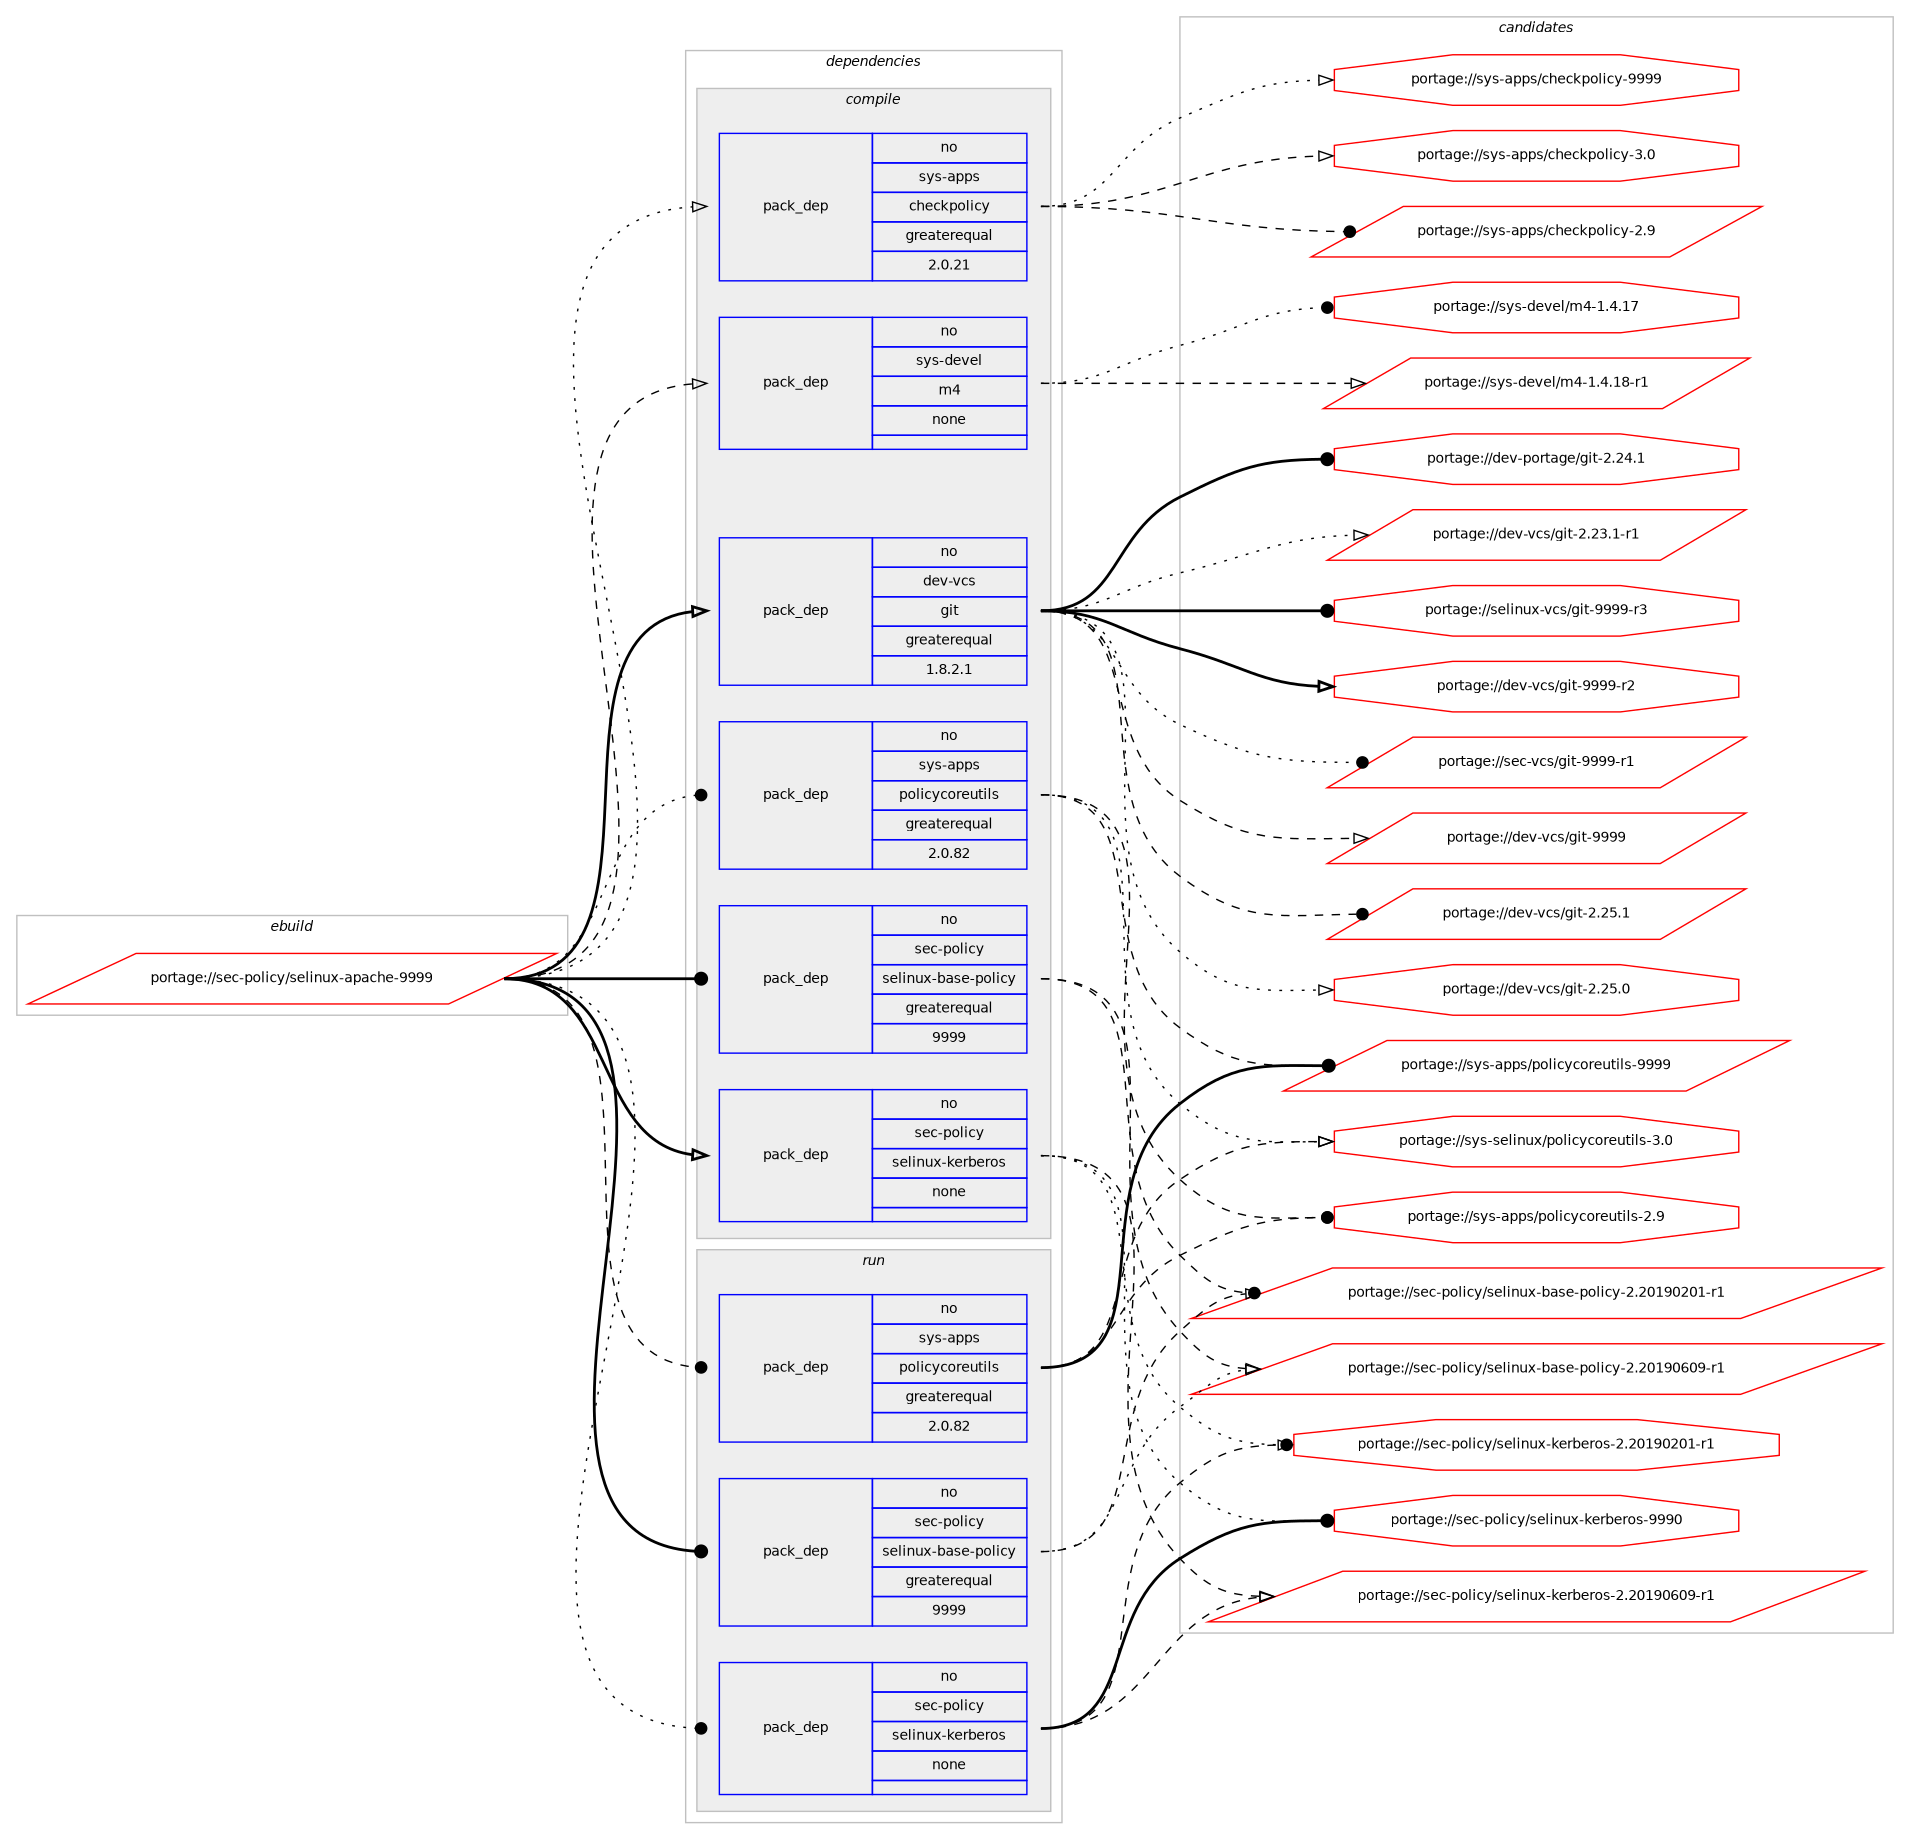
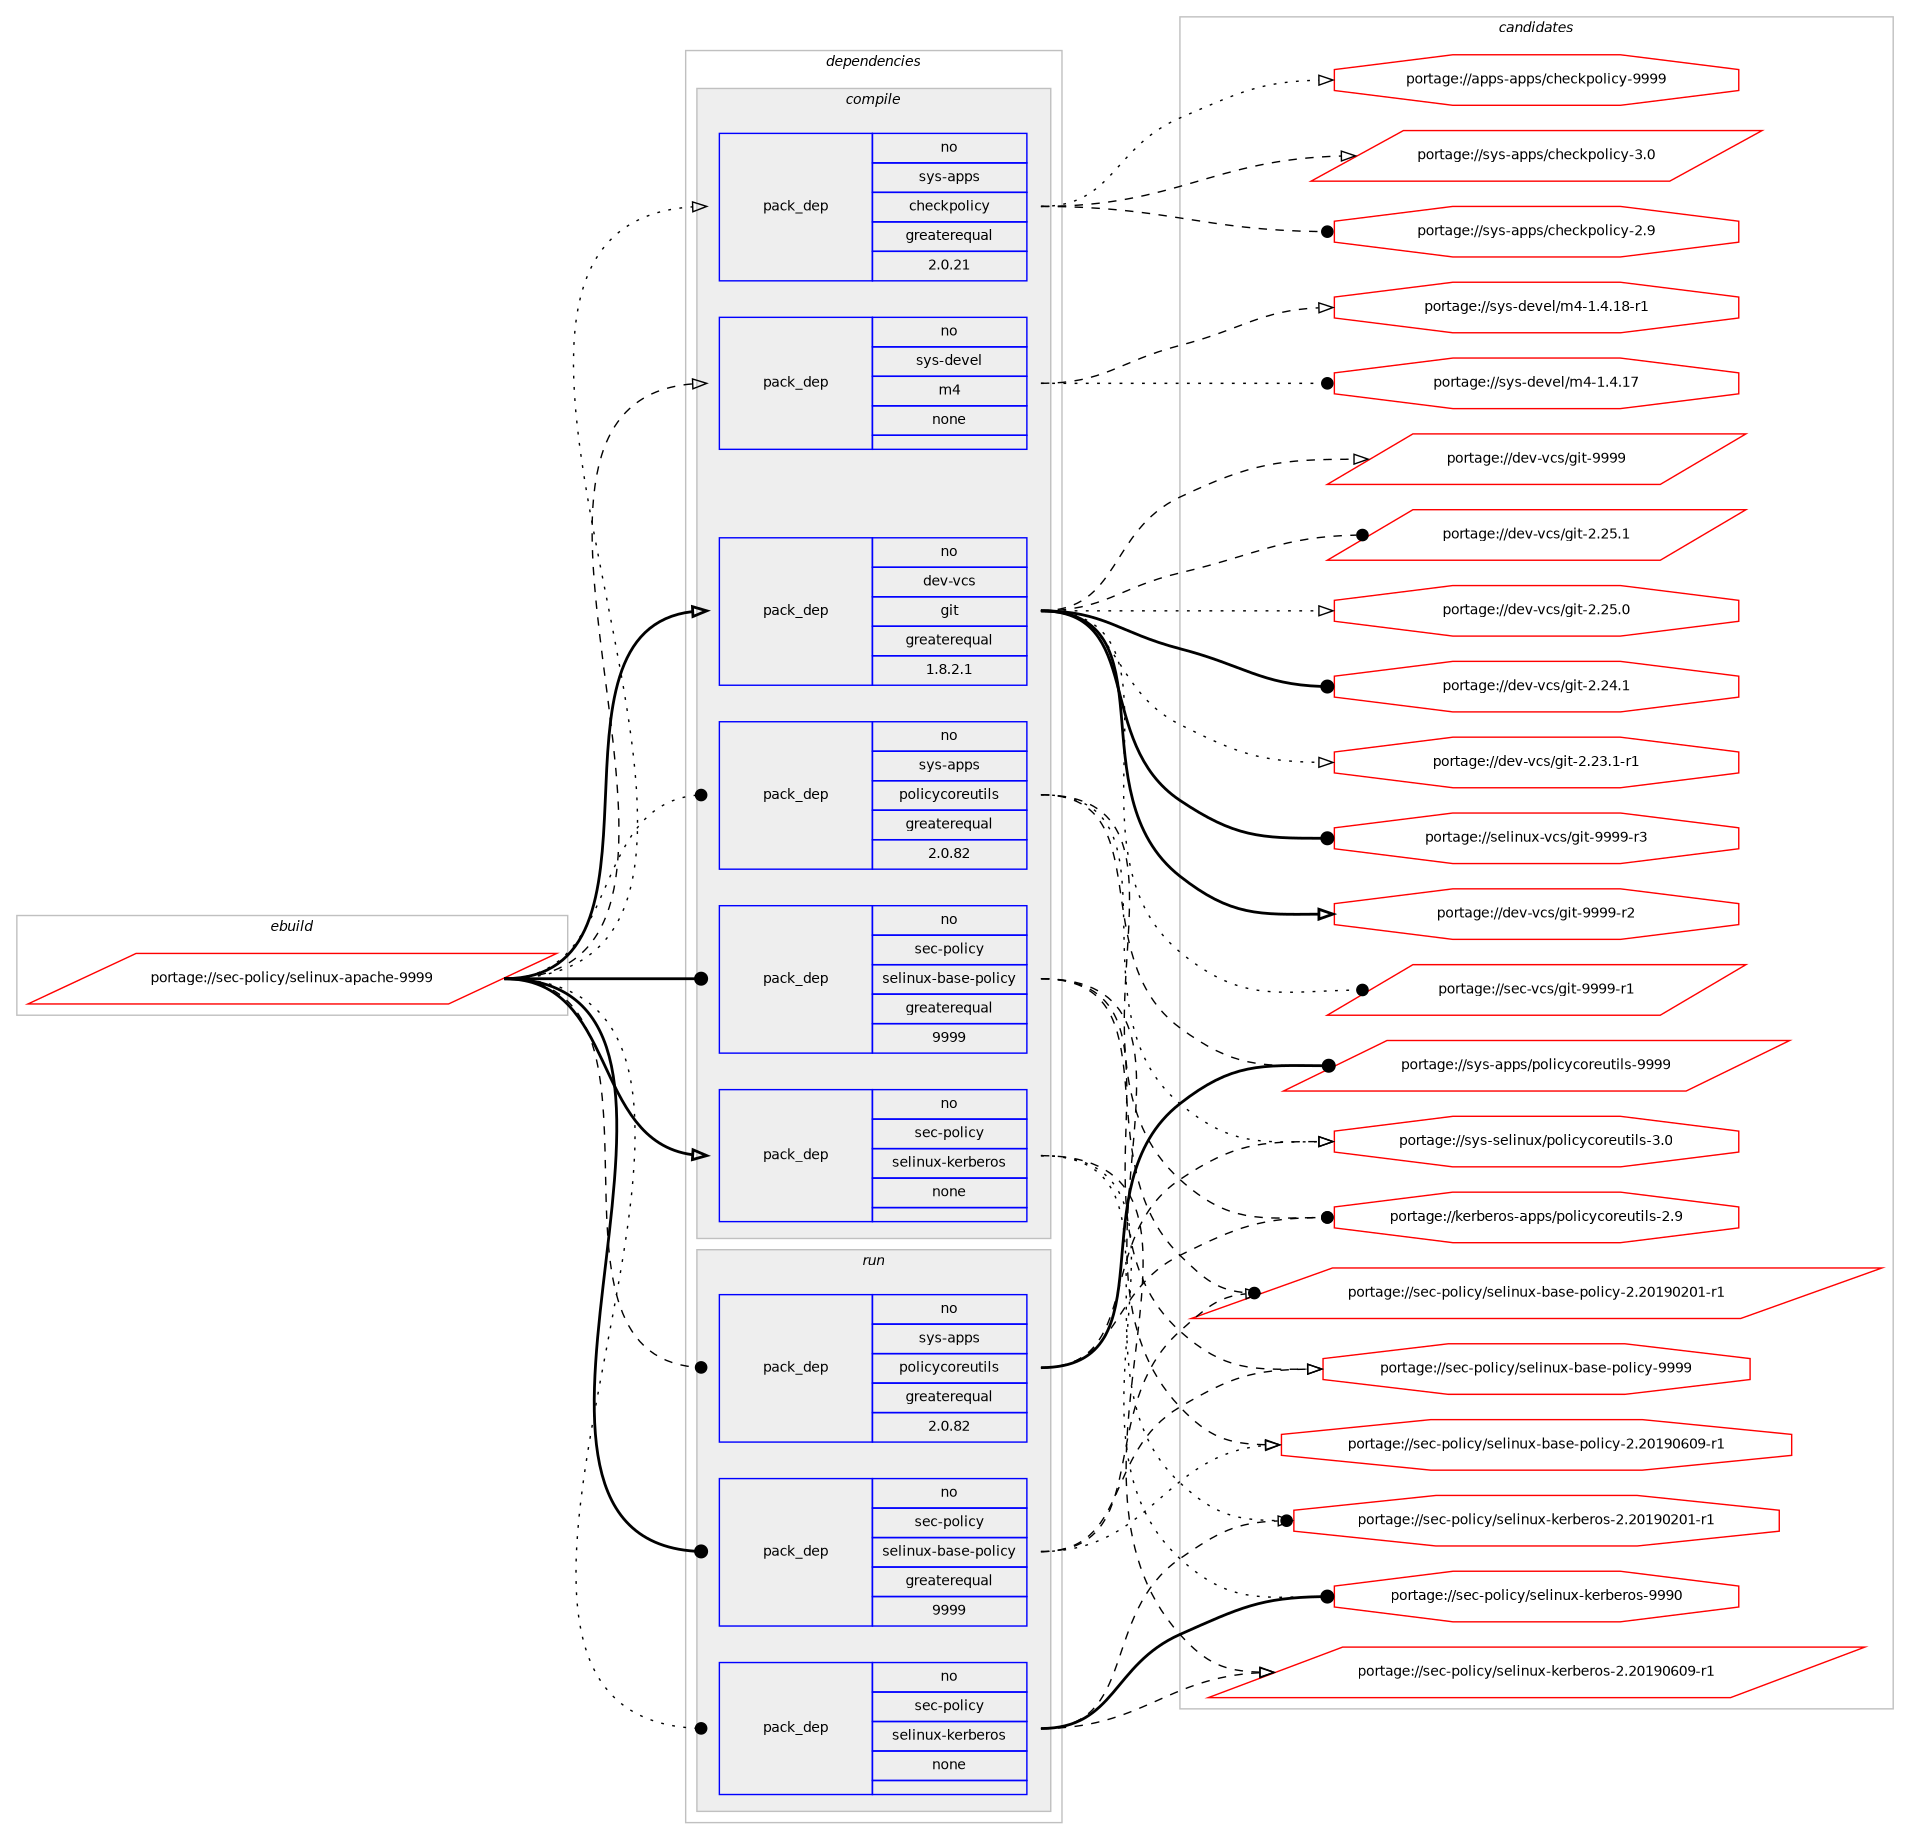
  digraph {
    compound=true
    concentrate=true
    fontname=Helvetica
    fontsize=10
    newrank=true
    rankdir=LR
    ranksep=1.5
    node [color=red fontname=Helvetica fontsize=10 shape=octagon]
    edge [arrowhead=onormal headport=w style=dashed tailport=e weight=100]
    n1 [label="portage://sec-policy/selinux-apache-9999" shape=parallelogram width=4]
    n2 [color=blue label=<<TABLE BORDER="0" CELLBORDER="1" CELLSPACING="0" CELLPADDING="4" WIDTH="220"><TR><TD ROWSPAN="6" CELLPADDING="30">pack_dep</TD></TR><TR><TD WIDTH="110">no</TD></TR><TR><TD>dev-vcs</TD></TR><TR><TD>git</TD></TR><TR><TD>greaterequal</TD></TR><TR><TD>1.8.2.1</TD></TR></TABLE>> shape=none]
    n3 [color=blue label=<<TABLE BORDER="0" CELLBORDER="1" CELLSPACING="0" CELLPADDING="4" WIDTH="220"><TR><TD ROWSPAN="6" CELLPADDING="30">pack_dep</TD></TR><TR><TD WIDTH="110">no</TD></TR><TR><TD>sec-policy</TD></TR><TR><TD>selinux-base-policy</TD></TR><TR><TD>greaterequal</TD></TR><TR><TD>9999</TD></TR></TABLE>> shape=none]
    n4 [color=blue label=<<TABLE BORDER="0" CELLBORDER="1" CELLSPACING="0" CELLPADDING="4" WIDTH="220"><TR><TD ROWSPAN="6" CELLPADDING="30">pack_dep</TD></TR><TR><TD WIDTH="110">no</TD></TR><TR><TD>sec-policy</TD></TR><TR><TD>selinux-kerberos</TD></TR><TR><TD>none</TD></TR><TR><TD></TD></TR></TABLE>> shape=none]
    n5 [color=blue label=<<TABLE BORDER="0" CELLBORDER="1" CELLSPACING="0" CELLPADDING="4" WIDTH="220"><TR><TD ROWSPAN="6" CELLPADDING="30">pack_dep</TD></TR><TR><TD WIDTH="110">no</TD></TR><TR><TD>sys-apps</TD></TR><TR><TD>checkpolicy</TD></TR><TR><TD>greaterequal</TD></TR><TR><TD>2.0.21</TD></TR></TABLE>> shape=none]
    n6 [color=blue label=<<TABLE BORDER="0" CELLBORDER="1" CELLSPACING="0" CELLPADDING="4" WIDTH="220"><TR><TD ROWSPAN="6" CELLPADDING="30">pack_dep</TD></TR><TR><TD WIDTH="110">no</TD></TR><TR><TD>sys-apps</TD></TR><TR><TD>policycoreutils</TD></TR><TR><TD>greaterequal</TD></TR><TR><TD>2.0.82</TD></TR></TABLE>> shape=none]
    n7 [color=blue label=<<TABLE BORDER="0" CELLBORDER="1" CELLSPACING="0" CELLPADDING="4" WIDTH="220"><TR><TD ROWSPAN="6" CELLPADDING="30">pack_dep</TD></TR><TR><TD WIDTH="110">no</TD></TR><TR><TD>sys-devel</TD></TR><TR><TD>m4</TD></TR><TR><TD>none</TD></TR><TR><TD></TD></TR></TABLE>> shape=none]
    n8 [color=blue label=<<TABLE BORDER="0" CELLBORDER="1" CELLSPACING="0" CELLPADDING="4" WIDTH="220"><TR><TD ROWSPAN="6" CELLPADDING="30">pack_dep</TD></TR><TR><TD WIDTH="110">no</TD></TR><TR><TD>sec-policy</TD></TR><TR><TD>selinux-base-policy</TD></TR><TR><TD>greaterequal</TD></TR><TR><TD>9999</TD></TR></TABLE>> shape=none]
    n9 [color=blue label=<<TABLE BORDER="0" CELLBORDER="1" CELLSPACING="0" CELLPADDING="4" WIDTH="220"><TR><TD ROWSPAN="6" CELLPADDING="30">pack_dep</TD></TR><TR><TD WIDTH="110">no</TD></TR><TR><TD>sec-policy</TD></TR><TR><TD>selinux-kerberos</TD></TR><TR><TD>none</TD></TR><TR><TD></TD></TR></TABLE>> shape=none]
    n10 [color=blue label=<<TABLE BORDER="0" CELLBORDER="1" CELLSPACING="0" CELLPADDING="4" WIDTH="220"><TR><TD ROWSPAN="6" CELLPADDING="30">pack_dep</TD></TR><TR><TD WIDTH="110">no</TD></TR><TR><TD>sys-apps</TD></TR><TR><TD>policycoreutils</TD></TR><TR><TD>greaterequal</TD></TR><TR><TD>2.0.82</TD></TR></TABLE>> shape=none]
    n11 [label="portage://selinux-vcs/git-9999-r3" width=4]
    n12 [label="portage://dev-vcs/git-9999-r2" width=4]
    n13 [label="portage://sec-vcs/git-9999-r1" shape=parallelogram width=4]
    n14 [label="portage://dev-vcs/git-9999" shape=parallelogram width=4]
    n15 [label="portage://dev-vcs/git-2.25.1" shape=parallelogram width=4]
    n16 [label="portage://dev-vcs/git-2.25.0" width=4]
-   n17 [label="portage://dev-portage/git-2.24.1" width=4]
-   n18 [label="portage://dev-vcs/git-2.23.1-r1" shape=parallelogram width=4]
-   n20 [label="portage://sec-policy/selinux-base-policy-2.20190609-r1" shape=parallelogram width=4]
+   n17 [label="portage://dev-vcs/git-2.24.1" width=4]
+   n18 [label="portage://dev-vcs/git-2.23.1-r1" width=4]
+   n19 [label="portage://sec-policy/selinux-base-policy-9999" width=4]
+   n20 [label="portage://sec-policy/selinux-base-policy-2.20190609-r1" width=4]
    n21 [label="portage://sec-policy/selinux-base-policy-2.20190201-r1" shape=parallelogram width=4]
    n22 [label="portage://sec-policy/selinux-kerberos-9990" width=4]
    n23 [label="portage://sec-policy/selinux-kerberos-2.20190609-r1" shape=parallelogram width=4]
    n24 [label="portage://sec-policy/selinux-kerberos-2.20190201-r1" width=4]
-   n25 [label="portage://sys-apps/checkpolicy-9999" width=4]
-   n26 [label="portage://sys-apps/checkpolicy-3.0" width=4]
-   n27 [label="portage://sys-apps/checkpolicy-2.9" shape=parallelogram width=4]
+   n25 [label="portage://apps-apps/checkpolicy-9999" width=4]
+   n26 [label="portage://sys-apps/checkpolicy-3.0" shape=parallelogram width=4]
+   n27 [label="portage://sys-apps/checkpolicy-2.9" width=4]
    n28 [label="portage://sys-apps/policycoreutils-9999" shape=parallelogram width=4]
    n29 [label="portage://sys-selinux/policycoreutils-3.0" width=4]
-   n30 [label="portage://sys-apps/policycoreutils-2.9" width=4]
-   n31 [label="portage://sys-devel/m4-1.4.18-r1" shape=parallelogram width=4]
+   n30 [label="portage://kerberos-apps/policycoreutils-2.9" width=4]
+   n31 [label="portage://sys-devel/m4-1.4.18-r1" width=4]
    n32 [label="portage://sys-devel/m4-1.4.17" width=4]
    subgraph cluster_1 {
      color=gray
      label=<<i>ebuild</i>>
      rank=same
      n1
    }
    subgraph cluster_2 {
      color=gray
      label=<<i>dependencies</i>>
      subgraph cluster_3 {
        color=gray
        fillcolor="#eeeeee"
        label=<<i>compile</i>>
        style=filled
        subgraph sub_4 {
          color=gray
          fillcolor="#eeeeee"
          label=<<i>compile</i>>
          style=filled
          n2
        }
        subgraph sub_5 {
          color=gray
          fillcolor="#eeeeee"
          label=<<i>compile</i>>
          style=filled
          n3
        }
        subgraph sub_6 {
          color=gray
          fillcolor="#eeeeee"
          label=<<i>compile</i>>
          style=filled
          n4
        }
        subgraph sub_7 {
          color=gray
          fillcolor="#eeeeee"
          label=<<i>compile</i>>
          style=filled
          n5
        }
        subgraph sub_8 {
          color=gray
          fillcolor="#eeeeee"
          label=<<i>compile</i>>
          style=filled
          n6
        }
        subgraph sub_9 {
          color=gray
          fillcolor="#eeeeee"
          label=<<i>compile</i>>
          style=filled
          n7
        }
      }
      subgraph cluster_10 {
        color=gray
        fillcolor="#eeeeee"
        label=<<i>compile and run</i>>
        style=filled
      }
      subgraph cluster_11 {
        color=gray
        fillcolor="#eeeeee"
        label=<<i>run</i>>
        style=filled
        subgraph sub_12 {
          color=gray
          fillcolor="#eeeeee"
          label=<<i>run</i>>
          style=filled
          n8
        }
        subgraph sub_13 {
          color=gray
          fillcolor="#eeeeee"
          label=<<i>run</i>>
          style=filled
          n9
        }
        subgraph sub_14 {
          color=gray
          fillcolor="#eeeeee"
          label=<<i>run</i>>
          style=filled
          n10
        }
      }
    }
    subgraph cluster_15 {
      color=gray
      label=<<i>candidates</i>>
      rank=same
      subgraph sub_16 {
        color=black
        label=<<i>candidates</i>>
        nodesep=1
        rank=same
        n11
        n12
        n13
        n14
        n15
        n16
        n17
        n18
      }
      subgraph sub_17 {
        color=black
        label=<<i>candidates</i>>
        nodesep=1
        rank=same
+       n19
        n20
        n21
      }
      subgraph sub_18 {
        color=black
        label=<<i>candidates</i>>
        nodesep=1
        rank=same
        n22
        n23
        n24
      }
      subgraph sub_19 {
        color=black
        label=<<i>candidates</i>>
        nodesep=1
        rank=same
        n25
        n26
        n27
      }
      subgraph sub_20 {
        color=black
        label=<<i>candidates</i>>
        nodesep=1
        rank=same
        n28
        n29
        n30
      }
      subgraph sub_21 {
        color=black
        label=<<i>candidates</i>>
        nodesep=1
        rank=same
        n31
        n32
      }
      subgraph sub_22 {
        color=black
        label=<<i>candidates</i>>
        nodesep=1
        rank=same
+       n19
        n20
        n21
      }
      subgraph sub_23 {
        color=black
        label=<<i>candidates</i>>
        nodesep=1
        rank=same
        n22
        n23
        n24
      }
      subgraph sub_24 {
        color=black
        label=<<i>candidates</i>>
        nodesep=1
        rank=same
        n28
        n29
        n30
      }
    }
    n1 -> n2 [style=bold weight=20]
    n1 -> n3 [arrowhead=dot style=bold weight=20]
    n1 -> n4 [style=bold weight=20]
    n1 -> n5 [style=dotted weight=20]
    n1 -> n6 [arrowhead=dot style=dotted weight=20]
    n1 -> n7 [weight=20]
    n1 -> n8 [arrowhead=dot style=bold weight=20]
    n1 -> n9 [arrowhead=dot style=dotted weight=20]
    n1 -> n10 [arrowhead=dot weight=20]
    n2 -> n11 [arrowhead=dot style=bold]
    n2 -> n12 [style=bold]
    n2 -> n13 [arrowhead=dot style=dotted]
    n2 -> n14
    n2 -> n15 [arrowhead=dot]
    n2 -> n16 [style=dotted]
    n2 -> n17 [arrowhead=dot style=bold]
    n2 -> n18 [style=dotted]
+   n3 -> n19
    n3 -> n20
    n3 -> n21 [arrowhead=dot]
    n4 -> n22 [arrowhead=dot style=dotted]
    n4 -> n23
    n4 -> n24 [arrowhead=dot style=dotted]
    n5 -> n25 [style=dotted]
    n5 -> n26
    n5 -> n27 [arrowhead=dot]
    n6 -> n28 [arrowhead=dot]
    n6 -> n29 [style=dotted]
    n6 -> n30 [arrowhead=dot]
    n7 -> n31
    n7 -> n32 [arrowhead=dot style=dotted]
+   n8 -> n19
    n8 -> n20 [style=dotted]
    n8 -> n21
    n9 -> n22 [arrowhead=dot style=bold]
    n9 -> n23
    n9 -> n24
    n10 -> n28 [arrowhead=dot style=bold]
    n10 -> n29
    n10 -> n30 [arrowhead=dot]
  }
